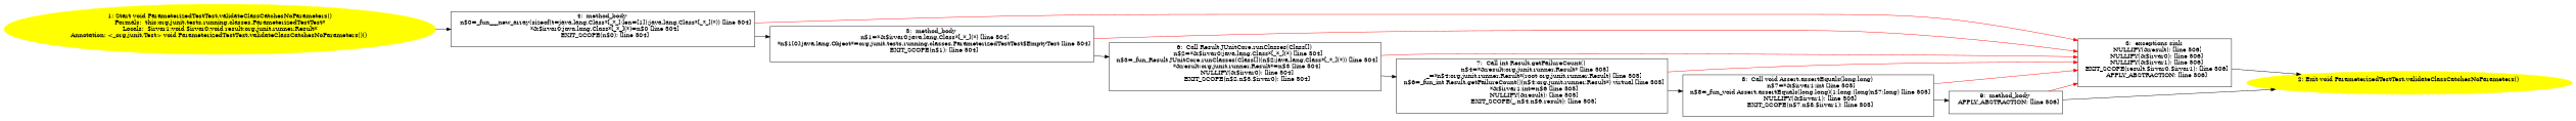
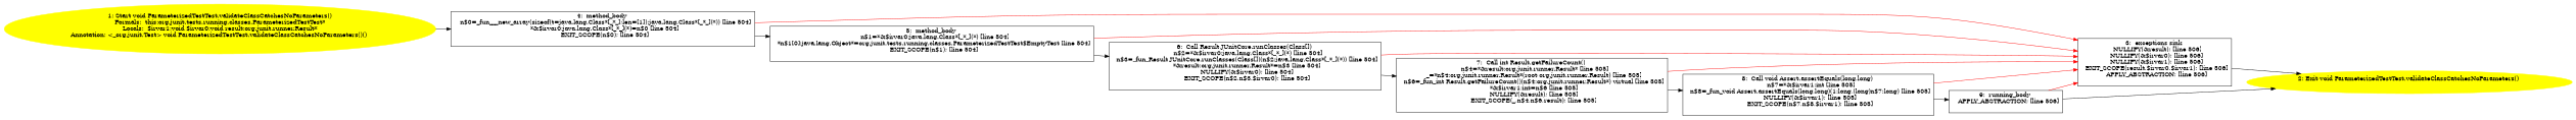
  digraph {
    rankdir=LR
    node [shape=box]
    n1 [color=yellow label="1: Start void ParameterizedTestTest.validateClassCatchesNoParameters()\nFormals:  this:org.junit.tests.running.classes.ParameterizedTestTest*\nLocals:  $irvar1:void $irvar0:void result:org.junit.runner.Result*\nAnnotation: <_org.junit.Test> void ParameterizedTestTest.validateClassCatchesNoParameters()() \n  " style=filled shape=""]
    n2 [label="4:  method_body \n   n$0=_fun___new_array(sizeof(t=java.lang.Class*[_*_];len=[1]):java.lang.Class*[_*_](*)) [line 504]\n  *&$irvar0:java.lang.Class*[_*_](*)=n$0 [line 504]\n  EXIT_SCOPE(n$0); [line 504]\n "]
    n3 [label="3:  exceptions sink \n   NULLIFY(&result); [line 506]\n  NULLIFY(&$irvar0); [line 506]\n  NULLIFY(&$irvar1); [line 506]\n  EXIT_SCOPE(result,$irvar0,$irvar1); [line 506]\n  APPLY_ABSTRACTION; [line 506]\n "]
    n4 [label="5:  method_body \n   n$1=*&$irvar0:java.lang.Class*[_*_](*) [line 504]\n  *n$1[0]:java.lang.Object*=org.junit.tests.running.classes.ParameterizedTestTest$EmptyTest [line 504]\n  EXIT_SCOPE(n$1); [line 504]\n "]
    n5 [color=yellow label="2: Exit void ParameterizedTestTest.validateClassCatchesNoParameters() \n  " style=filled shape=""]
    n6 [label="6:  Call Result JUnitCore.runClasses(Class[]) \n   n$2=*&$irvar0:java.lang.Class*[_*_](*) [line 504]\n  n$3=_fun_Result JUnitCore.runClasses(Class[])(n$2:java.lang.Class*[_*_](*)) [line 504]\n  *&result:org.junit.runner.Result*=n$3 [line 504]\n  NULLIFY(&$irvar0); [line 504]\n  EXIT_SCOPE(n$2,n$3,$irvar0); [line 504]\n "]
    n7 [label="7:  Call int Result.getFailureCount() \n   n$4=*&result:org.junit.runner.Result* [line 505]\n  _=*n$4:org.junit.runner.Result*(root org.junit.runner.Result) [line 505]\n  n$6=_fun_int Result.getFailureCount()(n$4:org.junit.runner.Result*) virtual [line 505]\n  *&$irvar1:int=n$6 [line 505]\n  NULLIFY(&result); [line 505]\n  EXIT_SCOPE(_,n$4,n$6,result); [line 505]\n "]
    n8 [label="8:  Call void Assert.assertEquals(long,long) \n   n$7=*&$irvar1:int [line 505]\n  n$8=_fun_void Assert.assertEquals(long,long)(1:long,(long)n$7:long) [line 505]\n  NULLIFY(&$irvar1); [line 505]\n  EXIT_SCOPE(n$7,n$8,$irvar1); [line 505]\n "]
-   n9 [label="9:  method_body \n   APPLY_ABSTRACTION; [line 506]\n "]
+   n9 [label="9:  running_body \n   APPLY_ABSTRACTION; [line 506]\n "]
    n1 -> n2
    n2 -> n3 [color=red]
    n2 -> n4
    n3 -> n5
    n4 -> n3 [color=red]
    n4 -> n6
    n6 -> n3 [color=red]
    n6 -> n7
    n7 -> n3 [color=red]
    n7 -> n8
    n8 -> n3 [color=red]
    n8 -> n9
    n9 -> n3 [color=red]
    n9 -> n5
  }
